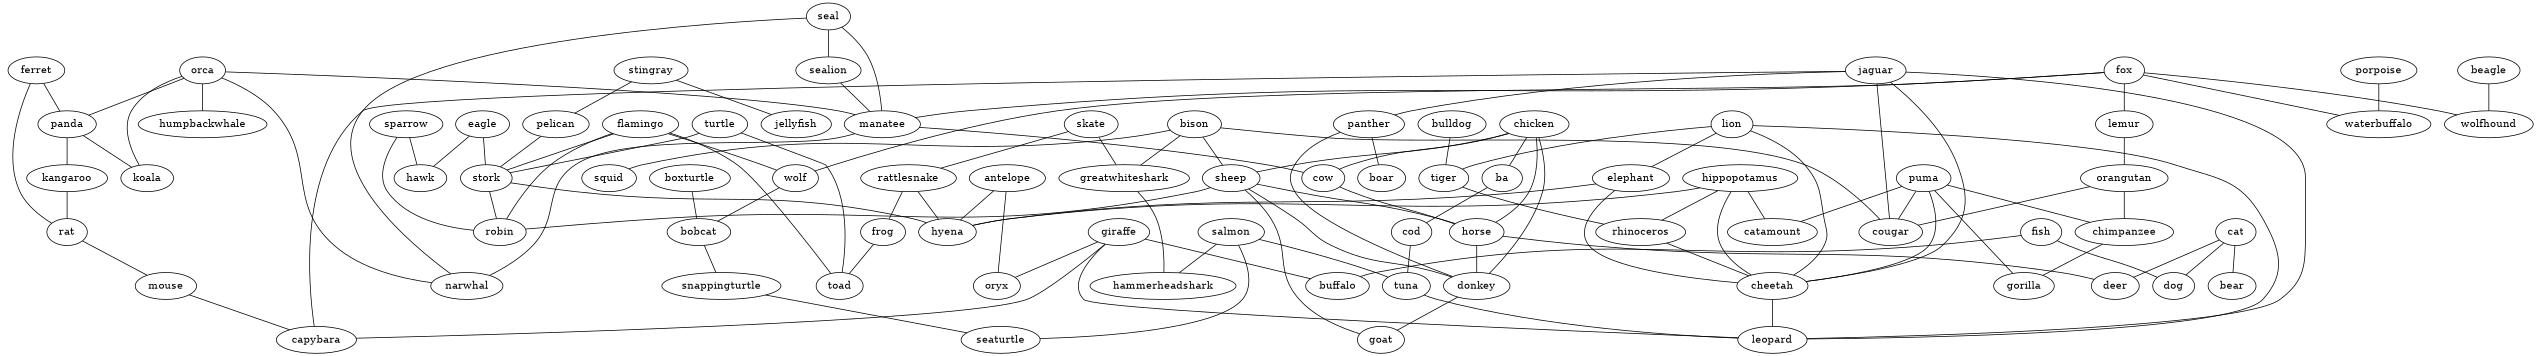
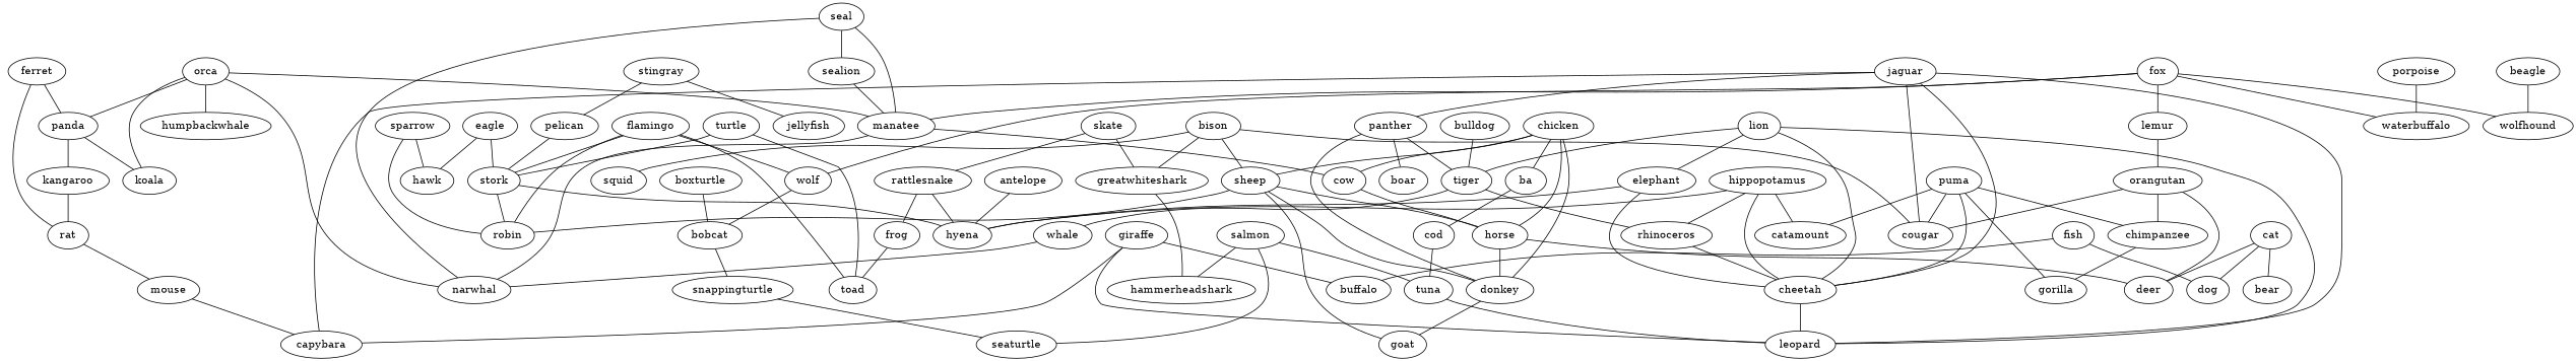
  strict graph {
    edge [weight=1]
    antelope
-   oryx
    hyena
    sparrow
    robin
    hawk
    skate
    rattlesnake
    greatwhiteshark
    frog
    hammerheadshark
    chicken
    ba
    cow
    sheep
    horse
    donkey
    cod
    goat
    deer
    ferret
    panda
    rat
    koala
    kangaroo
    mouse
    giraffe
    capybara
    leopard
    buffalo
    flamingo
    wolf
    stork
    toad
    bobcat
    jaguar
    panther
    cougar
    cheetah
    tiger
    boar
    bison
    squid
    orca
    manatee
    humpbackwhale
    narwhal
    turtle
    fish
    dog
    lion
    elephant
    rhinoceros
+   whale
    seal
    sealion
    hippopotamus
    catamount
    puma
    chimpanzee
    gorilla
    fox
    lemur
    waterbuffalo
    wolfhound
    orangutan
    boxturtle
    snappingturtle
    seaturtle
    stingray
    pelican
    jellyfish
    eagle
    tuna
    salmon
    porpoise
    beagle
    bulldog
    cat
    bear
-   antelope -- oryx
    antelope -- hyena
    sparrow -- robin
    sparrow -- hawk
    skate -- rattlesnake
    skate -- greatwhiteshark
    rattlesnake -- hyena
    rattlesnake -- frog
    greatwhiteshark -- hammerheadshark
    frog -- toad
    chicken -- ba
    chicken -- cow
    chicken -- sheep
    chicken -- horse
    chicken -- donkey
    ba -- cod
    cow -- horse
    sheep -- robin
    sheep -- horse
    sheep -- donkey
    sheep -- goat
    horse -- donkey
    horse -- deer
    donkey -- goat
    cod -- tuna
    ferret -- panda
    ferret -- rat
    panda -- koala
    panda -- kangaroo
    rat -- mouse
    kangaroo -- rat
    mouse -- capybara
-   giraffe -- oryx
    giraffe -- capybara
    giraffe -- leopard
    giraffe -- buffalo
    flamingo -- robin
    flamingo -- wolf
    flamingo -- stork
    flamingo -- toad
    wolf -- bobcat
    stork -- hyena
    stork -- robin
    bobcat -- snappingturtle
    jaguar -- capybara
    jaguar -- leopard
    jaguar -- panther
    jaguar -- cougar
    jaguar -- cheetah
    panther -- donkey
+   panther -- tiger
    panther -- boar
    cheetah -- leopard
    tiger -- rhinoceros
+   tiger -- whale
    bison -- greatwhiteshark
    bison -- sheep
    bison -- cougar
    bison -- squid
    orca -- panda
    orca -- koala
    orca -- manatee
    orca -- humpbackwhale
    orca -- narwhal
    manatee -- cow
    manatee -- narwhal
    turtle -- stork
    turtle -- toad
    fish -- buffalo
    fish -- dog
    lion -- leopard
    lion -- cheetah
    lion -- tiger
    lion -- elephant
    elephant -- hyena
    elephant -- cheetah
    rhinoceros -- cheetah
+   whale -- narwhal
    seal -- manatee
    seal -- narwhal
    seal -- sealion
    sealion -- manatee
    hippopotamus -- hyena
    hippopotamus -- cheetah
    hippopotamus -- rhinoceros
    hippopotamus -- catamount
    puma -- cougar
    puma -- cheetah
    puma -- catamount
    puma -- chimpanzee
    puma -- gorilla
    chimpanzee -- gorilla
    fox -- wolf
    fox -- manatee
    fox -- lemur
    fox -- waterbuffalo
    fox -- wolfhound
    lemur -- orangutan
+   orangutan -- deer
    orangutan -- cougar
    orangutan -- chimpanzee
    boxturtle -- bobcat
    snappingturtle -- seaturtle
    stingray -- pelican
    stingray -- jellyfish
    pelican -- stork
    eagle -- hawk
    eagle -- stork
    tuna -- leopard
    salmon -- hammerheadshark
    salmon -- seaturtle
    salmon -- tuna
    porpoise -- waterbuffalo
    beagle -- wolfhound
    bulldog -- tiger
    cat -- deer
    cat -- dog
    cat -- bear
  }
